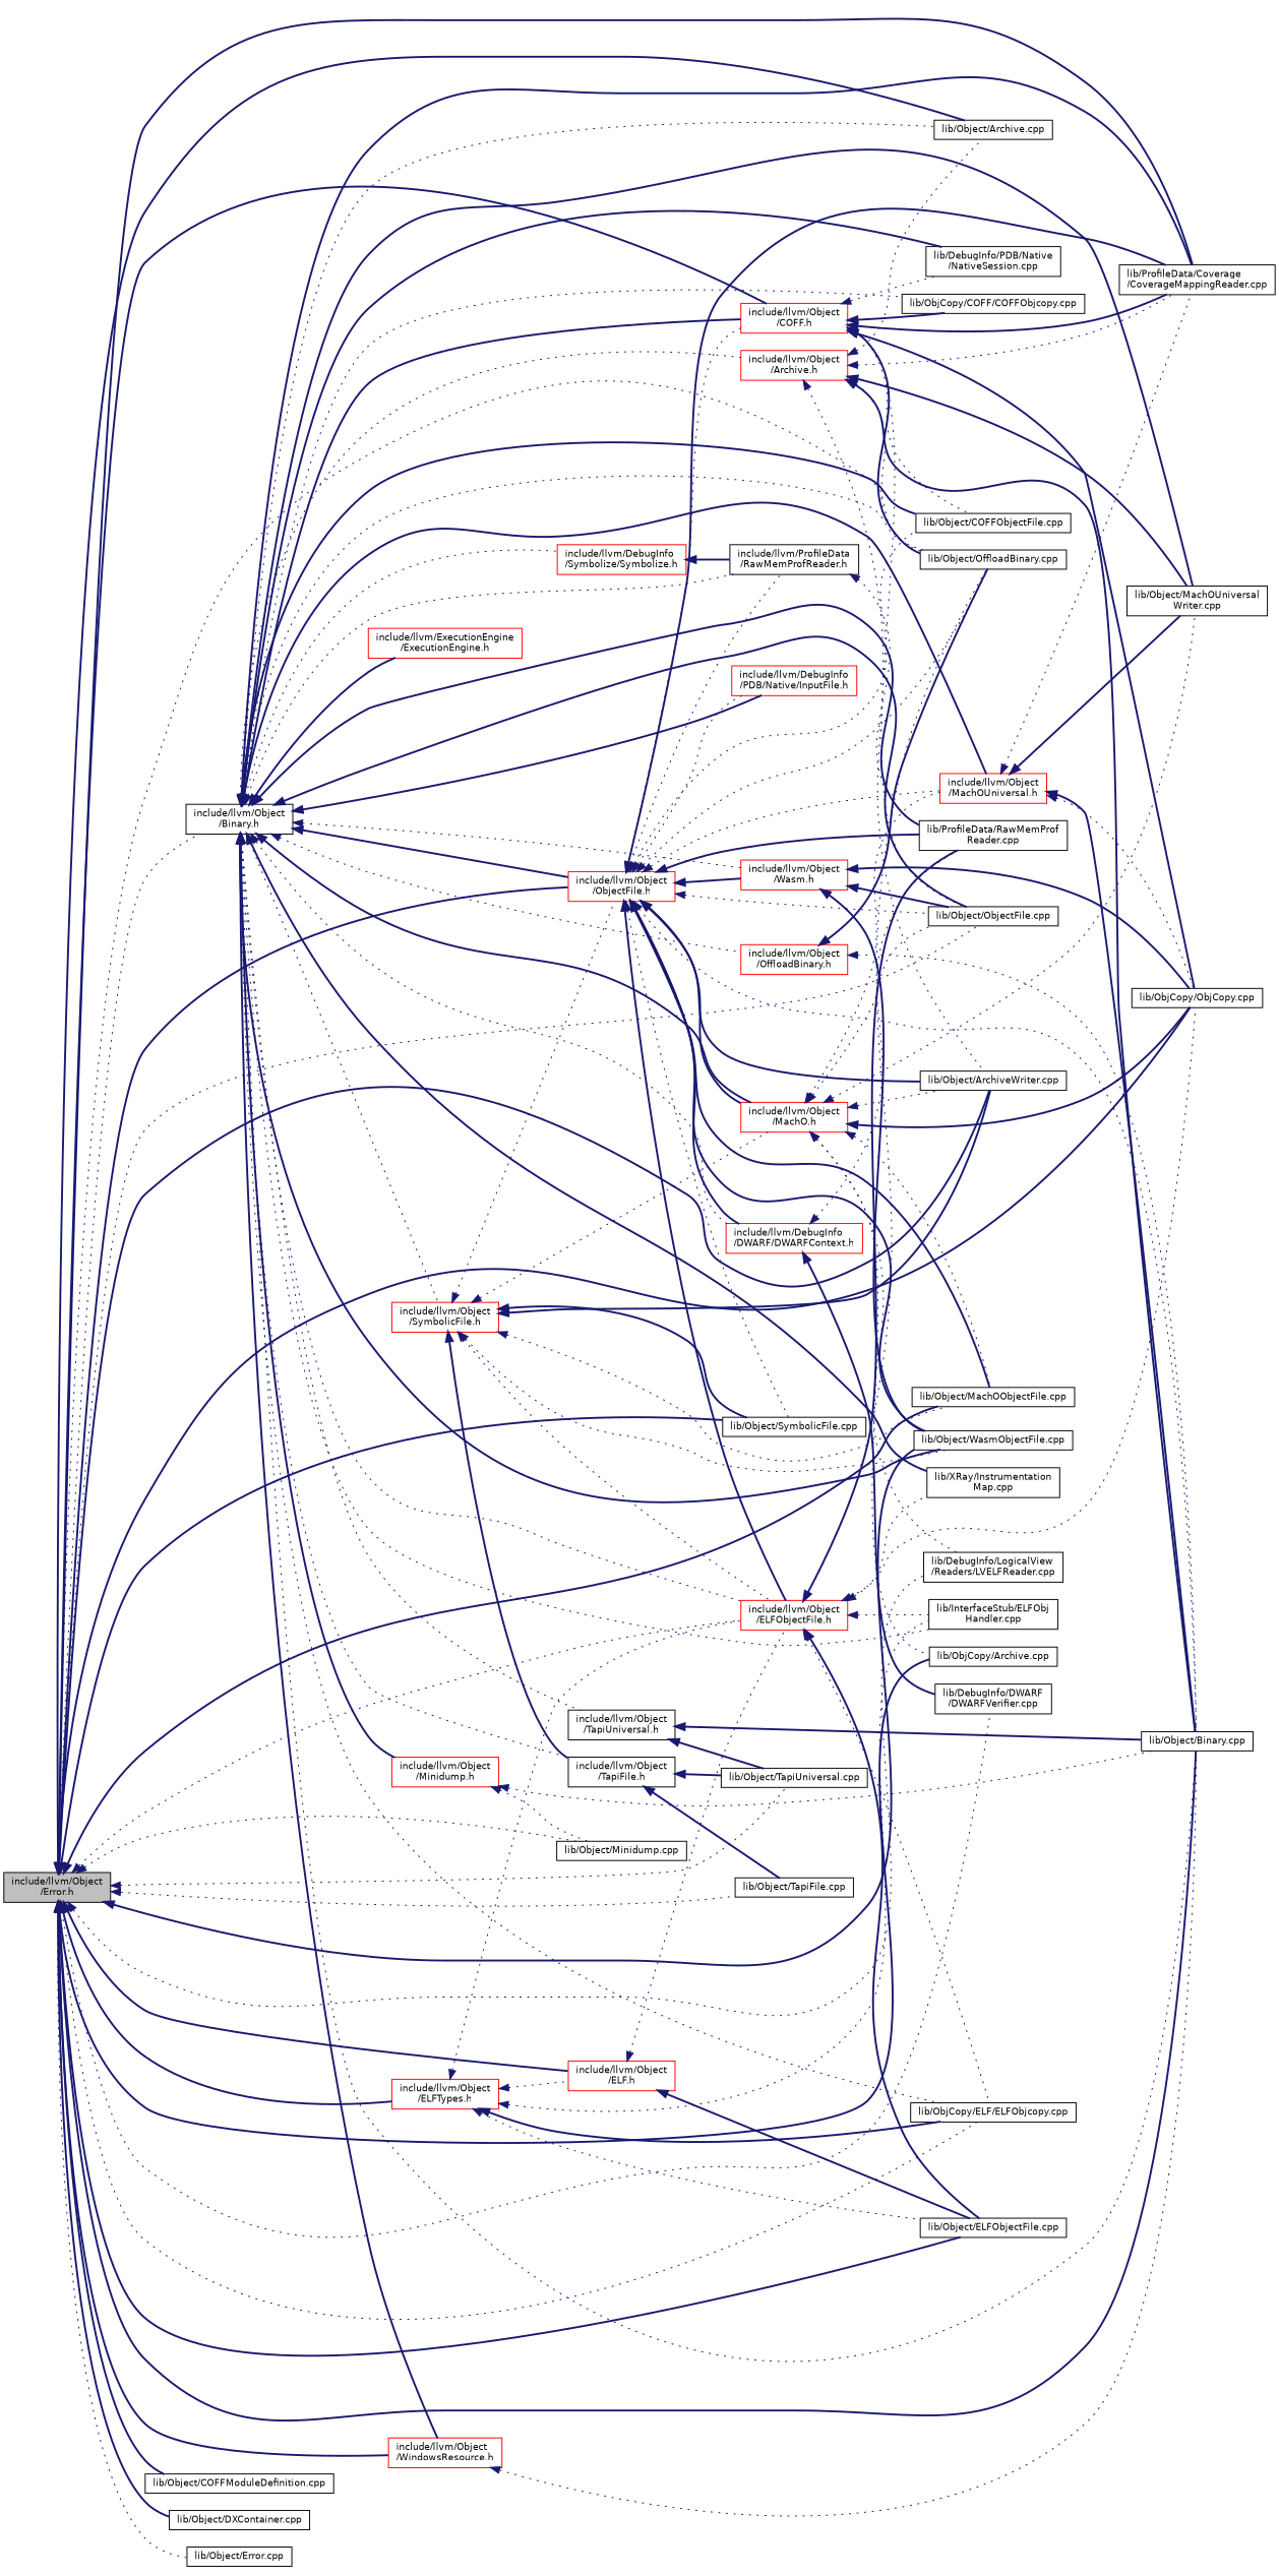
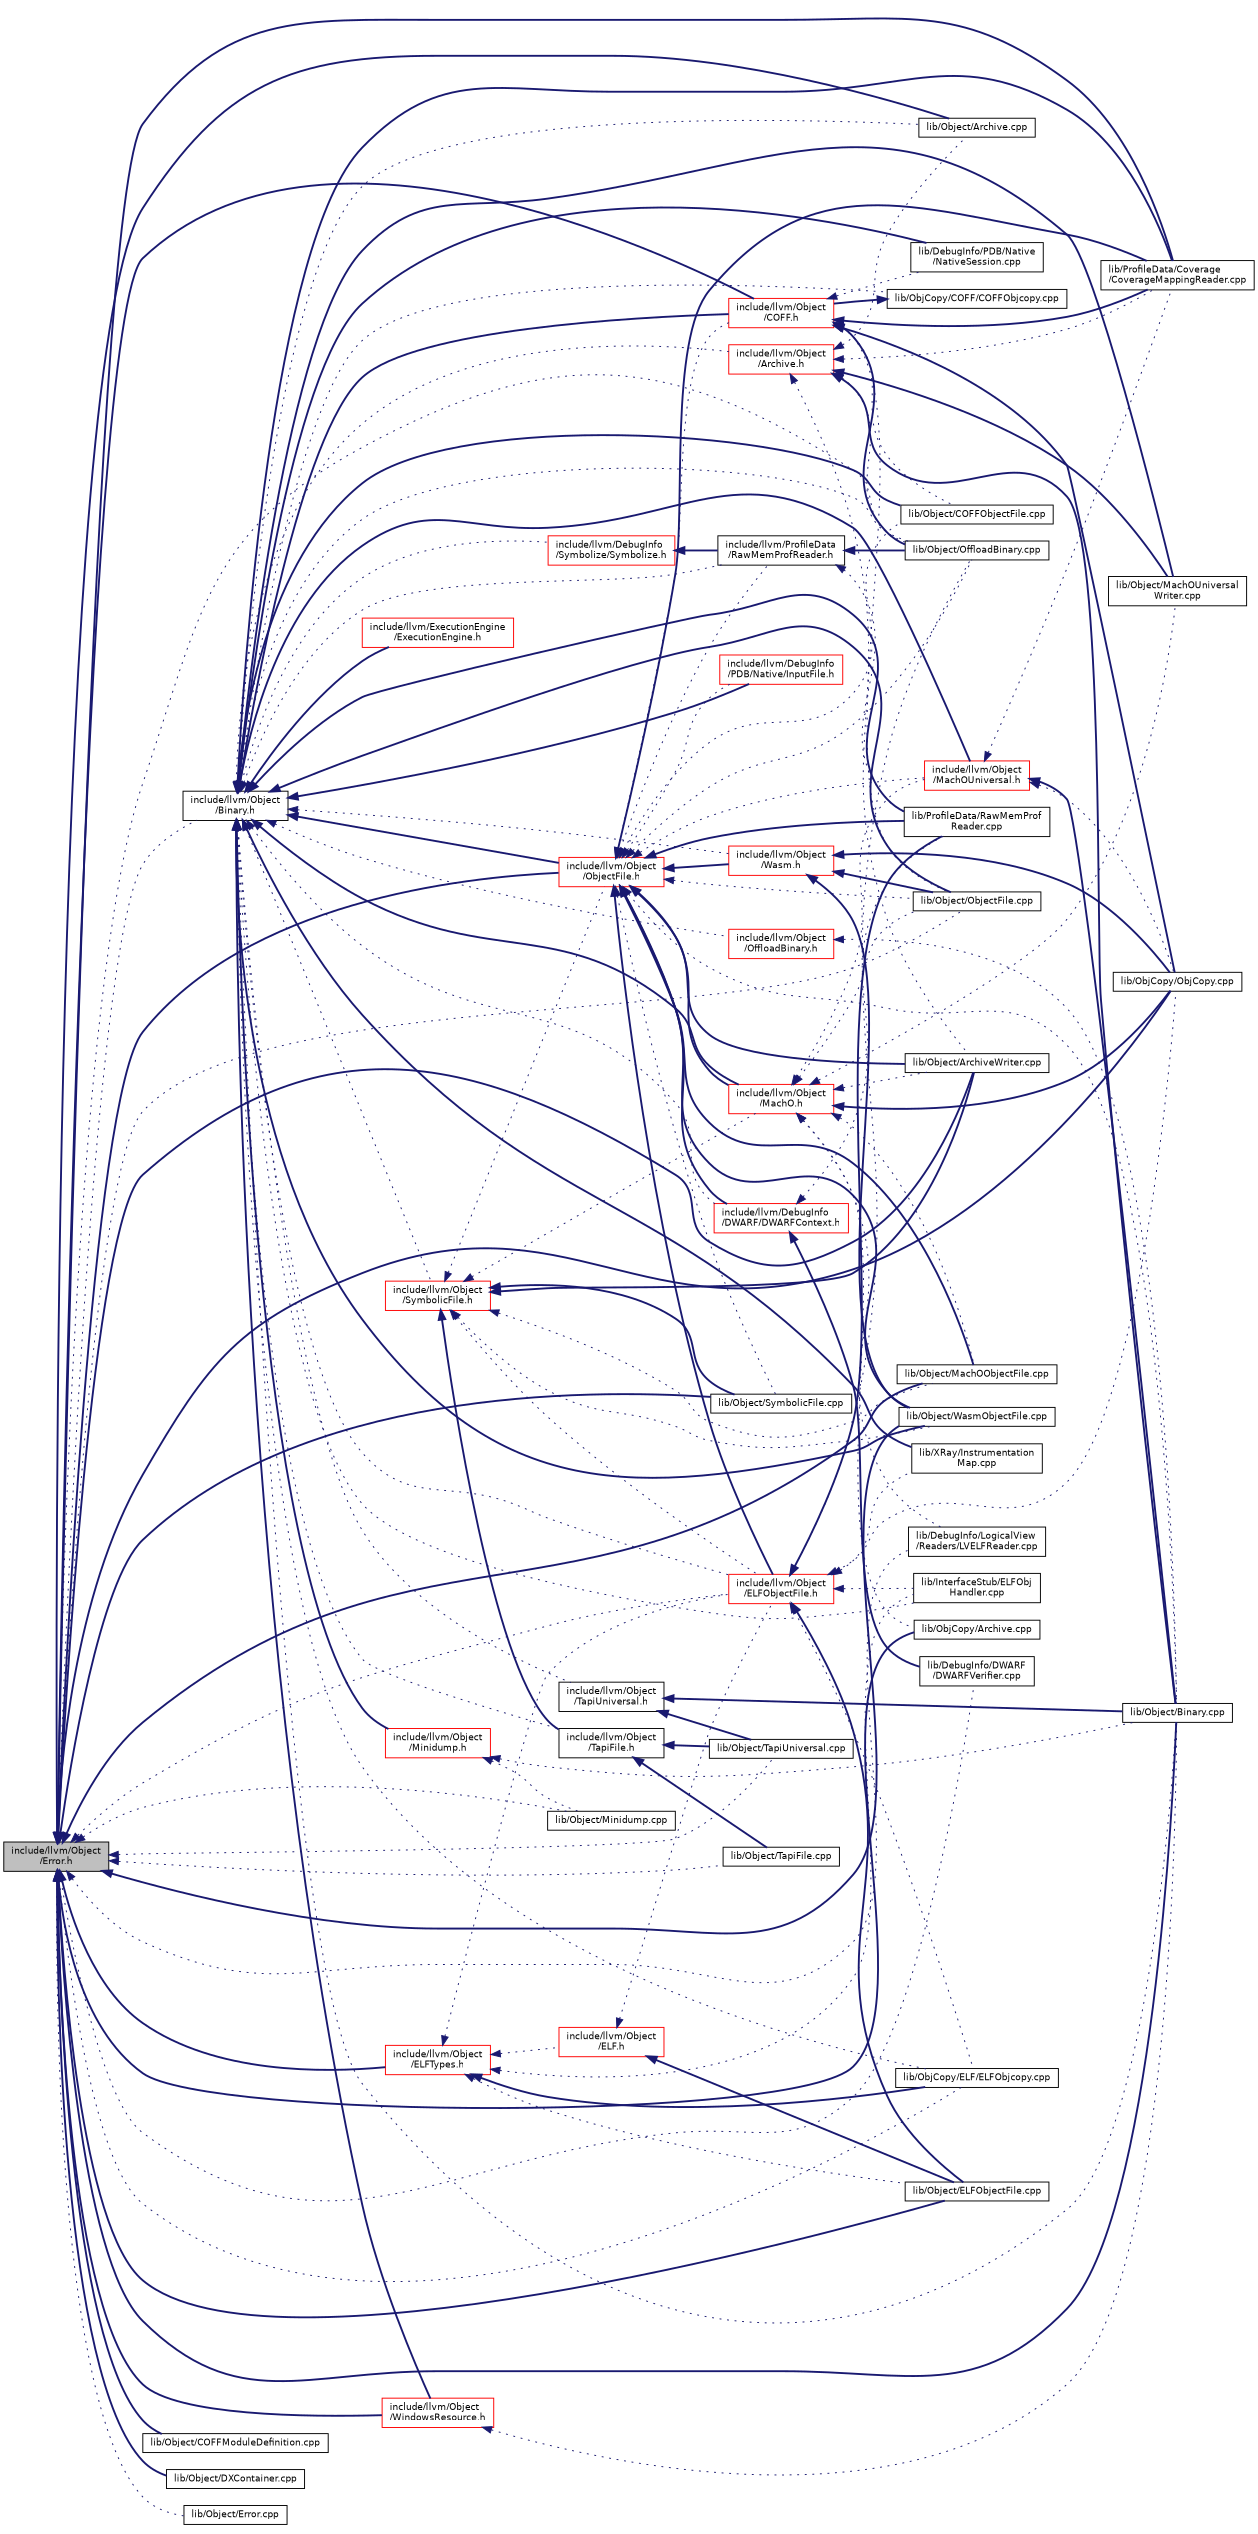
  digraph {
    rankdir=LR
    node [color=black fontname=Helvetica fontsize=10 shape=record]
    edge [color=midnightblue dir=back fontname=Helvetica fontsize=10 labelfontname=Helvetica labelfontsize=10 style=dotted]
    n1 [fillcolor=grey75 fontcolor=black height=0.2 label="include/llvm/Object\l/Error.h" style=filled width=0.4]
    n2 [height=0.2 label="include/llvm/Object\l/Binary.h" width=0.4]
    n3 [height=0.2 label="lib/DebugInfo/DWARF\l/DWARFVerifier.cpp" width=0.4]
    n4 [height=0.2 label="lib/Object/Archive.cpp" width=0.4]
    n5 [height=0.2 label="lib/Object/ArchiveWriter.cpp" width=0.4]
    n6 [height=0.2 label="lib/Object/Binary.cpp" width=0.4]
    n7 [height=0.2 label="lib/Object/OffloadBinary.cpp" width=0.4]
    n8 [height=0.2 label="lib/ProfileData/Coverage\l/CoverageMappingReader.cpp" width=0.4]
    n9 [color=red height=0.2 label="include/llvm/Object\l/COFF.h" width=0.4]
    n10 [height=0.2 label="lib/ObjCopy/ObjCopy.cpp" width=0.4]
    n11 [height=0.2 label="lib/Object/ObjectFile.cpp" width=0.4]
    n12 [color=red height=0.2 label="include/llvm/Object\l/ELFObjectFile.h" width=0.4]
    n13 [height=0.2 label="lib/ObjCopy/ELF/ELFObjcopy.cpp" width=0.4]
    n14 [height=0.2 label="lib/Object/ELFObjectFile.cpp" width=0.4]
    n15 [height=0.2 label="lib/DebugInfo/LogicalView\l/Readers/LVELFReader.cpp" width=0.4]
    n16 [height=0.2 label="lib/ObjCopy/Archive.cpp" width=0.4]
    n17 [height=0.2 label="lib/Object/MachOObjectFile.cpp" width=0.4]
    n18 [height=0.2 label="lib/Object/Minidump.cpp" width=0.4]
    n19 [color=red height=0.2 label="include/llvm/Object\l/ObjectFile.h" width=0.4]
    n20 [height=0.2 label="lib/Object/WasmObjectFile.cpp" width=0.4]
    n21 [height=0.2 label="lib/Object/SymbolicFile.cpp" width=0.4]
    n22 [height=0.2 label="lib/Object/TapiFile.cpp" width=0.4]
    n23 [height=0.2 label="lib/Object/TapiUniversal.cpp" width=0.4]
    n24 [color=red height=0.2 label="include/llvm/Object\l/WindowsResource.h" width=0.4]
    n25 [color=red height=0.2 label="include/llvm/Object\l/ELF.h" width=0.4]
    n26 [color=red height=0.2 label="include/llvm/Object\l/ELFTypes.h" width=0.4]
    n27 [height=0.2 label="lib/Object/COFFModuleDefinition.cpp" width=0.4]
    n28 [height=0.2 label="lib/Object/DXContainer.cpp" width=0.4]
    n29 [height=0.2 label="lib/Object/Error.cpp" width=0.4]
    n30 [height=0.2 label="lib/Object/COFFObjectFile.cpp" width=0.4]
    n31 [color=red height=0.2 label="include/llvm/DebugInfo\l/DWARF/DWARFContext.h" width=0.4]
    n32 [height=0.2 label="lib/ProfileData/RawMemProf\lReader.cpp" width=0.4]
    n33 [color=red height=0.2 label="include/llvm/DebugInfo\l/PDB/Native/InputFile.h" width=0.4]
    n34 [color=red height=0.2 label="include/llvm/DebugInfo\l/Symbolize/Symbolize.h" width=0.4]
    n35 [height=0.2 label="include/llvm/ProfileData\l/RawMemProfReader.h" width=0.4]
    n36 [color=red height=0.2 label="include/llvm/ExecutionEngine\l/ExecutionEngine.h" width=0.4]
    n37 [color=red height=0.2 label="include/llvm/Object\l/Archive.h" width=0.4]
    n38 [height=0.2 label="lib/Object/MachOUniversal\lWriter.cpp" width=0.4]
    n39 [height=0.2 label="lib/DebugInfo/PDB/Native\l/NativeSession.cpp" width=0.4]
    n40 [height=0.2 label="lib/ObjCopy/COFF/COFFObjcopy.cpp" width=0.4]
    n41 [height=0.2 label="lib/InterfaceStub/ELFObj\lHandler.cpp" width=0.4]
    n42 [height=0.2 label="lib/XRay/Instrumentation\lMap.cpp" width=0.4]
    n43 [color=red height=0.2 label="include/llvm/Object\l/MachO.h" width=0.4]
    n44 [color=red height=0.2 label="include/llvm/Object\l/MachOUniversal.h" width=0.4]
    n45 [color=red height=0.2 label="include/llvm/Object\l/Minidump.h" width=0.4]
    n46 [color=red height=0.2 label="include/llvm/Object\l/Wasm.h" width=0.4]
    n47 [color=red height=0.2 label="include/llvm/Object\l/OffloadBinary.h" width=0.4]
    n48 [color=red height=0.2 label="include/llvm/Object\l/SymbolicFile.h" width=0.4]
    n49 [height=0.2 label="include/llvm/Object\l/TapiFile.h" width=0.4]
    n50 [height=0.2 label="include/llvm/Object\l/TapiUniversal.h" width=0.4]
    n1 -> n2
    n1 -> n3
    n1 -> n4 [style=bold]
    n1 -> n5 [style=bold]
    n1 -> n6 [style=bold]
    n1 -> n7
    n1 -> n8 [style=bold]
    n1 -> n9 [style=bold]
    n1 -> n10 [style=bold]
    n1 -> n11
    n1 -> n12
    n1 -> n13
    n1 -> n14 [style=bold]
    n1 -> n15
    n1 -> n16 [style=bold]
    n1 -> n17 [style=bold]
    n1 -> n18
    n1 -> n19 [style=bold]
    n1 -> n20 [style=bold]
    n1 -> n21 [style=bold]
    n1 -> n22
    n1 -> n23
    n1 -> n24 [style=bold]
-   n1 -> n25 [style=bold]
    n1 -> n26 [style=bold]
    n1 -> n27 [style=bold]
    n1 -> n28 [style=bold]
    n1 -> n29
    n2 -> n4
    n2 -> n6
    n2 -> n7
    n2 -> n8 [style=bold]
    n2 -> n9 [style=bold]
    n2 -> n11 [style=bold]
    n2 -> n12
    n2 -> n13
    n2 -> n19 [style=bold]
    n2 -> n20 [style=bold]
    n2 -> n24 [style=bold]
    n2 -> n30 [style=bold]
    n2 -> n31
    n2 -> n32 [style=bold]
    n2 -> n33 [style=bold]
    n2 -> n34
    n2 -> n35
    n2 -> n36 [style=bold]
    n2 -> n37
    n2 -> n38 [style=bold]
    n2 -> n39 [style=bold]
    n2 -> n40
    n2 -> n41
    n2 -> n42 [style=bold]
    n2 -> n43 [style=bold]
    n2 -> n44 [style=bold]
    n2 -> n45 [style=bold]
    n2 -> n46
    n2 -> n47
    n2 -> n48
    n2 -> n49
    n2 -> n50
    n9 -> n7 [style=bold]
    n9 -> n8 [style=bold]
    n9 -> n10 [style=bold]
    n9 -> n11
    n9 -> n30
    n9 -> n39
-   n9 -> n40 [style=bold]
+   n40 -> n9 [style=bold]
    n12 -> n7
    n12 -> n10
    n12 -> n13
    n12 -> n14 [style=bold]
    n12 -> n32 [style=bold]
    n12 -> n41
    n12 -> n42
    n19 -> n5 [style=bold]
    n19 -> n6
    n19 -> n7
    n19 -> n8 [style=bold]
    n19 -> n9
    n19 -> n11
    n19 -> n12 [style=bold]
    n19 -> n17 [style=bold]
    n19 -> n20 [style=bold]
    n19 -> n21
    n19 -> n30
    n19 -> n31 [style=bold]
    n19 -> n32 [style=bold]
    n19 -> n33
    n19 -> n35
    n19 -> n43 [style=bold]
    n19 -> n44
    n19 -> n46 [style=bold]
    n24 -> n6
    n25 -> n12
    n25 -> n14 [style=bold]
    n26 -> n12
    n26 -> n13 [style=bold]
    n26 -> n14
    n26 -> n25
    n26 -> n41
    n31 -> n3 [style=bold]
    n31 -> n32
    n34 -> n35 [style=bold]
    n35 -> n32
    n37 -> n4
    n37 -> n5
    n37 -> n6 [style=bold]
    n37 -> n7
    n37 -> n8
    n37 -> n38 [style=bold]
    n43 -> n5
    n43 -> n10 [style=bold]
    n43 -> n11
    n43 -> n15
    n43 -> n16
    n43 -> n17
    n43 -> n38
    n43 -> n44
    n44 -> n6 [style=bold]
    n44 -> n8
    n44 -> n10
-   n44 -> n38 [style=bold]
    n45 -> n6
    n45 -> n18
    n46 -> n10 [style=bold]
    n46 -> n11 [style=bold]
    n46 -> n20 [style=bold]
    n47 -> n6
-   n47 -> n7 [style=bold]
+   n35 -> n7 [style=bold]
    n48 -> n5 [style=bold]
    n48 -> n12
    n48 -> n17
    n48 -> n19
    n48 -> n20
    n48 -> n21 [style=bold]
    n48 -> n43
    n48 -> n49 [style=bold]
    n49 -> n22 [style=bold]
    n49 -> n23 [style=bold]
    n50 -> n6 [style=bold]
    n50 -> n23 [style=bold]
  }
